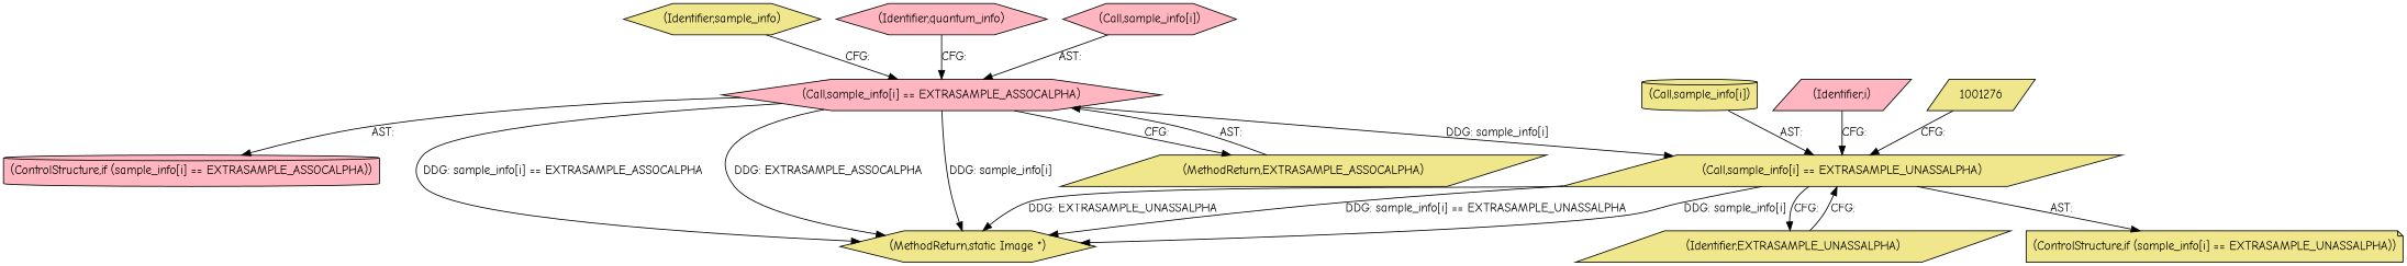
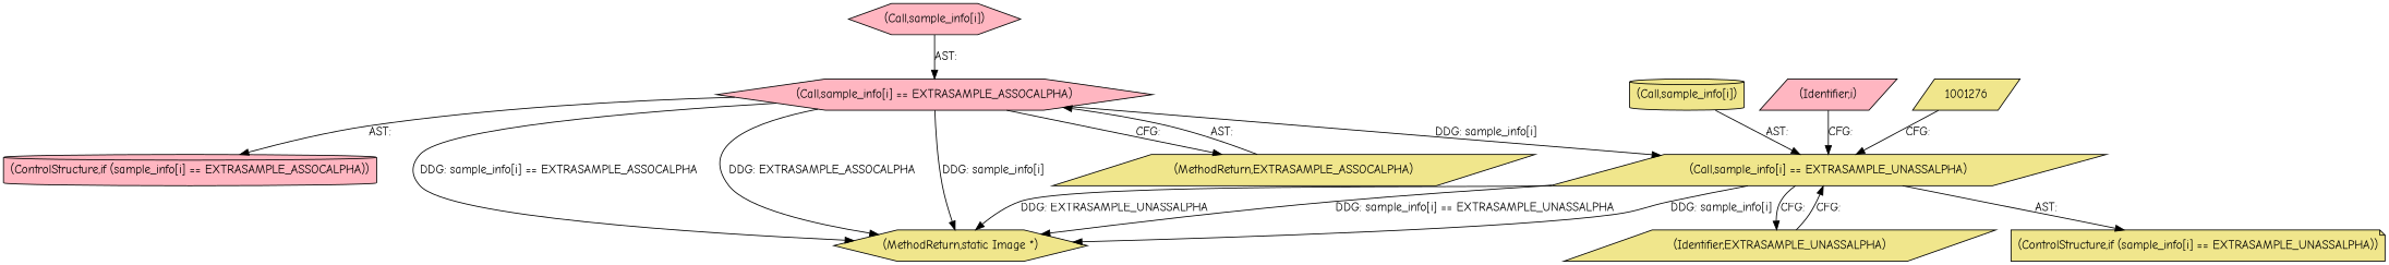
  digraph {
    fontname="Comic Neue"
    node [fillcolor=khaki fontname="Comic Neue" shape=parallelogram style=filled]
    edge [fontname="Comic Neue"]
    n1 [label="(Call,sample_info[i] == EXTRASAMPLE_UNASSALPHA)"]
    n2 [label="(MethodReturn,static Image *)" shape=hexagon]
    n3 [label="(ControlStructure,if (sample_info[i] == EXTRASAMPLE_UNASSALPHA))" shape=note]
    n4 [label="(Identifier,EXTRASAMPLE_UNASSALPHA)"]
    n5 [fillcolor=lightpink label="(Call,sample_info[i] == EXTRASAMPLE_ASSOCALPHA)" shape=hexagon]
    n6 [label="(MethodReturn,EXTRASAMPLE_ASSOCALPHA)"]
    n7 [fillcolor=lightpink label="(ControlStructure,if (sample_info[i] == EXTRASAMPLE_ASSOCALPHA))" shape=cylinder]
    n8 [label="(Call,sample_info[i])" shape=cylinder]
-   n9 [label="(Identifier,sample_info)" shape=hexagon]
-   n10 [fillcolor=lightpink label="(Identifier,quantum_info)" shape=hexagon]
    n11 [fillcolor=lightpink label="(Call,sample_info[i])" shape=hexagon]
    n12 [fillcolor=lightpink label="(Identifier,i)"]
    1001276
    n1 -> n2 [label="DDG: sample_info[i] == EXTRASAMPLE_UNASSALPHA"]
    n1 -> n2 [label="DDG: sample_info[i]"]
    n1 -> n2 [label="DDG: EXTRASAMPLE_UNASSALPHA"]
    n1 -> n3 [label="AST: "]
    n1 -> n4 [label="CFG: "]
    n4 -> n1 [label="CFG: "]
    n5 -> n1 [label="DDG: sample_info[i]"]
    n5 -> n2 [label="DDG: sample_info[i] == EXTRASAMPLE_ASSOCALPHA"]
    n5 -> n2 [label="DDG: EXTRASAMPLE_ASSOCALPHA"]
    n5 -> n2 [label="DDG: sample_info[i]"]
    n5 -> n6 [label="CFG: "]
    n5 -> n7 [label="AST: "]
    n6 -> n5 [label="AST: "]
    n8 -> n1 [label="AST: "]
-   n9 -> n5 [label="CFG: "]
-   n10 -> n5 [label="CFG: "]
    n11 -> n5 [label="AST: "]
    n12 -> n1 [label="CFG: "]
    1001276 -> n1 [label="CFG: "]
  }
